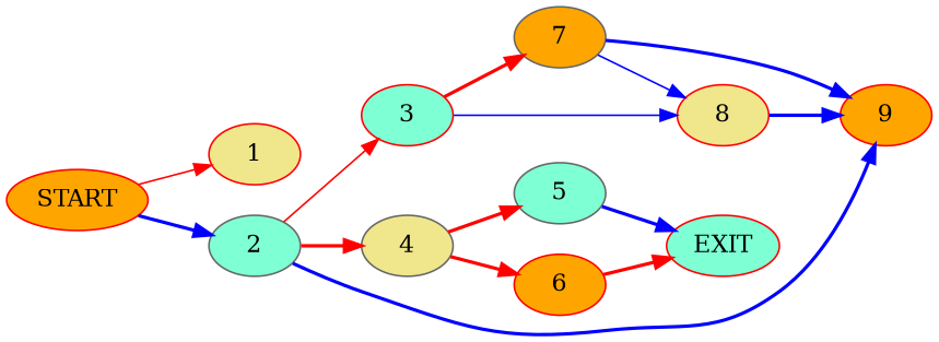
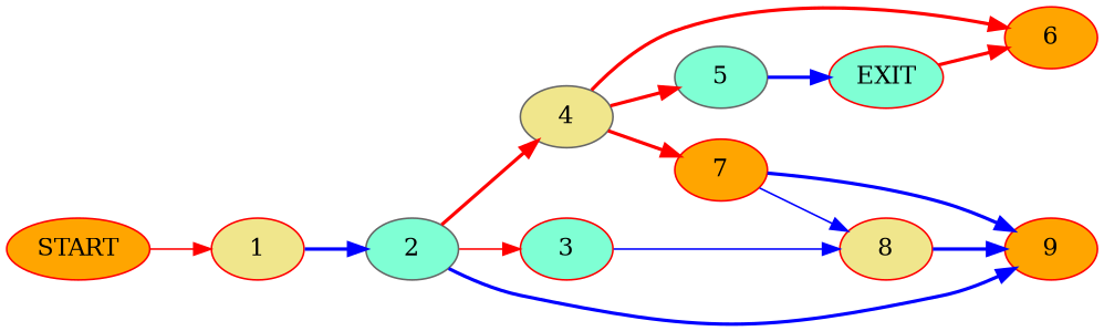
  digraph {
    rankdir=LR
    node [color=red fillcolor=orange style=filled]
    edge [color=red style=bold]
    n1 [label=START]
    1 [fillcolor=khaki]
    2 [color=gray40 fillcolor=aquamarine]
    n4 [fillcolor=aquamarine label=EXIT]
    3 [fillcolor=aquamarine]
    4 [color=gray40 fillcolor=khaki]
    9
-   7 [color=gray40]
+   7
    8 [fillcolor=khaki]
    5 [color=gray40 fillcolor=aquamarine]
    6
    n1 -> 1 [style=solid]
-   n1 -> 2 [color=blue]
+   1 -> 2 [color=blue]
    2 -> 3 [style=solid]
    2 -> 4
    2 -> 9 [color=blue]
-   3 -> 7
+   4 -> 7
    3 -> 8 [color=blue style=solid]
    4 -> 5
    4 -> 6
    7 -> 9 [color=blue]
    7 -> 8 [color=blue style=solid]
    8 -> 9 [color=blue]
    5 -> n4 [color=blue]
-   6 -> n4
+   n4 -> 6
  }
